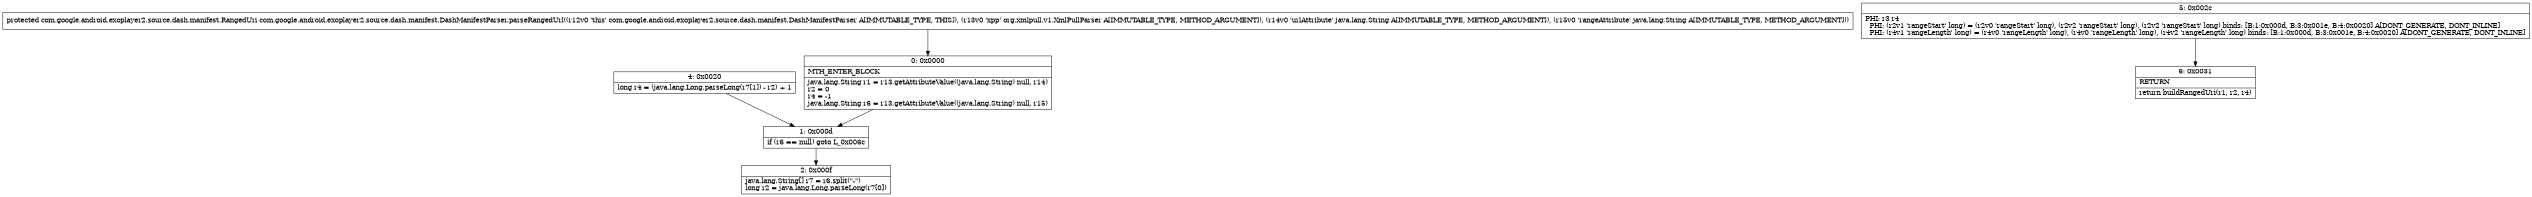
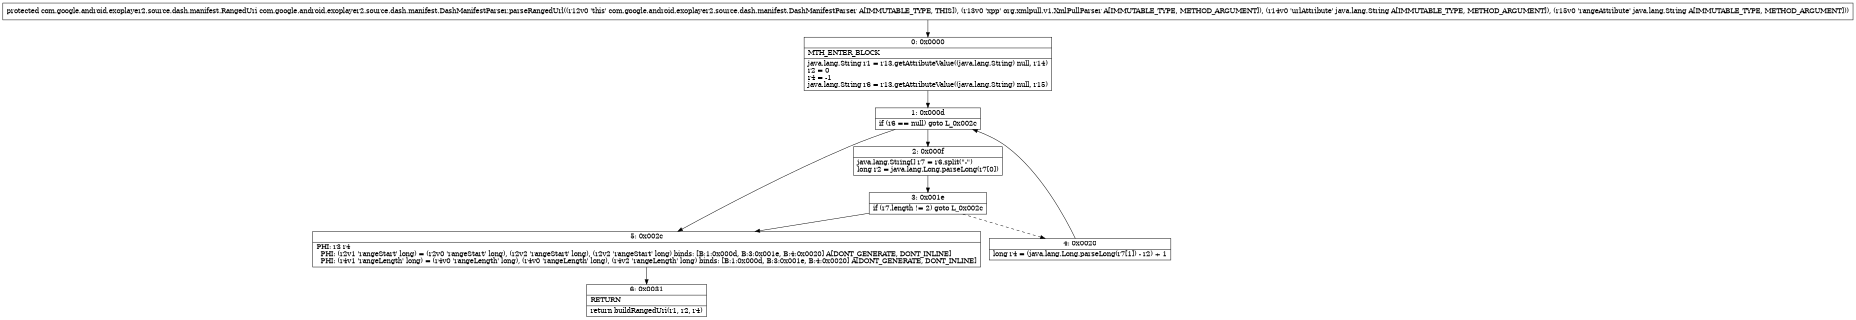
  digraph {
    node [shape=record]
    n1 [label="{0\:\ 0x0000|MTH_ENTER_BLOCK\l|java.lang.String r1 = r13.getAttributeValue((java.lang.String) null, r14)\lr2 = 0\lr4 = \-1\ljava.lang.String r6 = r13.getAttributeValue((java.lang.String) null, r15)\l}"]
-   n2 [label="{1\:\ 0x000d|if (r6 == null) goto L_0x006c\l}"]
+   n2 [label="{1\:\ 0x000d|if (r6 == null) goto L_0x002c\l}"]
    n3 [label="{2\:\ 0x000f|java.lang.String[] r7 = r6.split(\"\-\")\llong r2 = java.lang.Long.parseLong(r7[0])\l}"]
    n4 [label="{5\:\ 0x002c|PHI: r3 r4 \l  PHI: (r2v1 'rangeStart' long) = (r2v0 'rangeStart' long), (r2v2 'rangeStart' long), (r2v2 'rangeStart' long) binds: [B:1:0x000d, B:3:0x001e, B:4:0x0020] A[DONT_GENERATE, DONT_INLINE]\l  PHI: (r4v1 'rangeLength' long) = (r4v0 'rangeLength' long), (r4v0 'rangeLength' long), (r4v2 'rangeLength' long) binds: [B:1:0x000d, B:3:0x001e, B:4:0x0020] A[DONT_GENERATE, DONT_INLINE]\l}"]
+   n5 [label="{3\:\ 0x001e|if (r7.length != 2) goto L_0x002c\l}"]
    n6 [label="{6\:\ 0x0031|RETURN\l|return buildRangedUri(r1, r2, r4)\l}"]
    n7 [label="{4\:\ 0x0020|long r4 = (java.lang.Long.parseLong(r7[1]) \- r2) + 1\l}"]
    n8 [label="{protected com.google.android.exoplayer2.source.dash.manifest.RangedUri com.google.android.exoplayer2.source.dash.manifest.DashManifestParser.parseRangedUrl((r12v0 'this' com.google.android.exoplayer2.source.dash.manifest.DashManifestParser A[IMMUTABLE_TYPE, THIS]), (r13v0 'xpp' org.xmlpull.v1.XmlPullParser A[IMMUTABLE_TYPE, METHOD_ARGUMENT]), (r14v0 'urlAttribute' java.lang.String A[IMMUTABLE_TYPE, METHOD_ARGUMENT]), (r15v0 'rangeAttribute' java.lang.String A[IMMUTABLE_TYPE, METHOD_ARGUMENT])) }"]
    n1 -> n2
    n2 -> n3 [style=solid]
+   n2 -> n4
+   n3 -> n5
    n4 -> n6
+   n5 -> n4
+   n5 -> n7 [style=dashed]
    n7 -> n2
    n8 -> n1
  }
